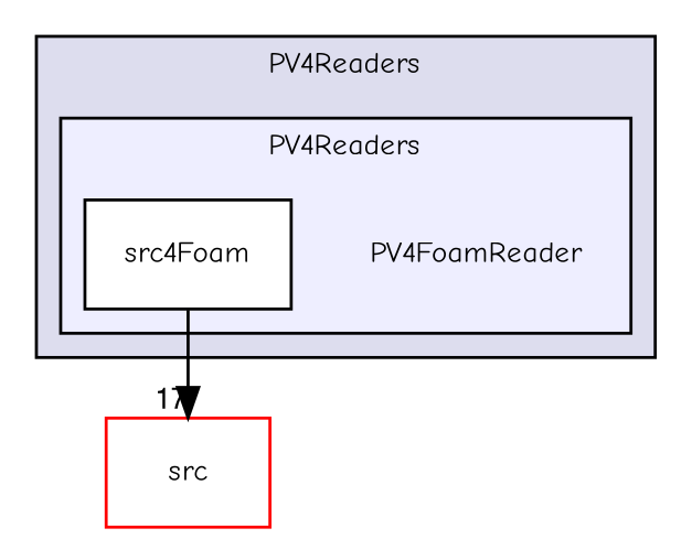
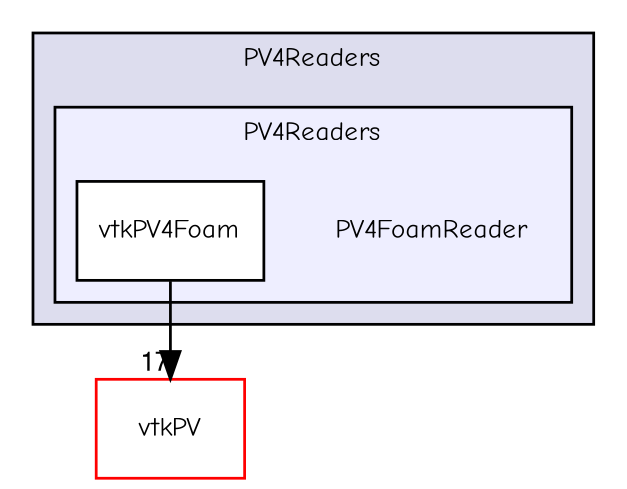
  digraph {
    compound=true
    fontname="Comic Neue"
    node [fontname="Comic Neue" fontsize=10 shape=box]
    n1 [label=PV4FoamReader shape=plaintext]
-   n2 [color=black fillcolor=white label=src4Foam style=filled]
-   n3 [color=red label=src]
+   n2 [color=black fillcolor=white label=vtkPV4Foam style=filled]
+   n3 [color=red label=vtkPV]
    subgraph cluster_1 {
      bgcolor="#ddddee"
      fontsize=10
      label=PV4Readers
      pencolor=black
      subgraph cluster_2 {
        bgcolor="#eeeeff"
        fontsize=10
        pencolor=black
        n1
        n2
      }
    }
    n2 -> n3 [headlabel=17 labeldistance=1.5 labelfontname=FreeSans labelfontsize=10 fontname="Comic Neue"]
  }
